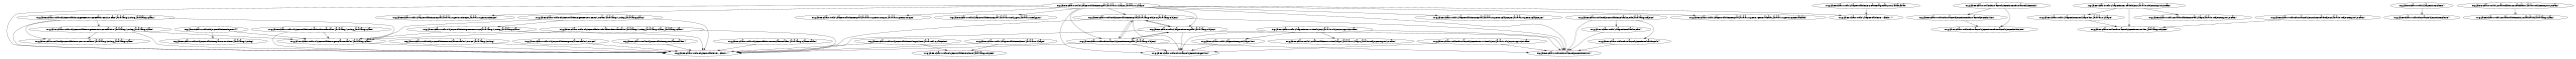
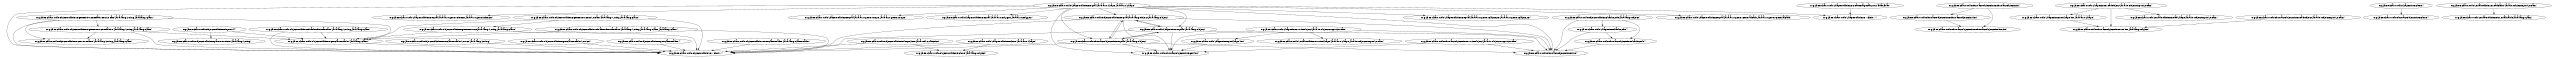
  digraph {
    "org.jfree.chart.util$ObjectUtilities#getClassLoader(java.lang.Class)"
    "org.jfree.chart.util$ObjectUtilities#<clinit>()"
    "org.jfree.chart.util$ShapeList#getShape(int)"
    "org.jfree.chart.util$AbstractObjectList#get(int)"
    "org.jfree.chart.util$ShapeUtilities#clone(java.awt.Shape)"
    "org.jfree.chart.util$ObjectUtilities#clone(java.lang.Object)"
    "org.jfree.chart.util$AbstractObjectList#AbstractObjectList()"
    "org.jfree.chart.util$AbstractObjectList#AbstractObjectList(int)"
    "org.jfree.chart.util$AbstractObjectList#AbstractObjectList(int,int)"
    "org.jfree.chart.util$ObjectUtilities#equal(java.lang.Object,java.lang.Object)"
    "org.jfree.chart.util$ShapeList#equals(java.lang.Object)"
    "org.jfree.chart.util$AbstractObjectList#equals(java.lang.Object)"
    "org.jfree.chart.util$AbstractObjectList#size()"
    "org.jfree.chart.util$ObjectUtilities#hashCode(java.lang.Object)"
    "org.jfree.chart.util$ShapeList#hashCode()"
    "org.jfree.chart.util$AbstractObjectList#hashCode()"
    "org.jfree.chart.util$ShapeList#writeObject(java.io.ObjectOutputStream)"
    "org.jfree.chart.util$SerialUtilities#writeShape(java.awt.Shape,java.io.ObjectOutputStream)"
    "org.jfree.chart.util$ShapeUtilities#createDiagonalCross(float,float)"
    "org.jfree.chart.util$ShapeUtilities#<clinit>()"
    "org.jfree.chart.util$ShapeList#setShape(int,java.awt.Shape)"
    "org.jfree.chart.util$AbstractObjectList#set(int,java.lang.Object)"
    "org.jfree.chart.util$ObjectUtilities#getResource(java.lang.String,java.lang.Class)"
    "org.jfree.chart.util$ObjectUtilities#loadAndInstantiate(java.lang.String,java.lang.Class,java.lang.Class)"
    "org.jfree.chart.util$ObjectUtilities#setClassLoaderSource(java.lang.String)"
    "org.jfree.chart.util$ObjectUtilities#getResourceAsStream(java.lang.String,java.lang.Class)"
    "org.jfree.chart.util$ObjectUtilities#getResourceRelative(java.lang.String,java.lang.Class)"
    "org.jfree.chart.util$ObjectUtilities#convertName(java.lang.String,java.lang.Class)"
    "org.jfree.chart.util$ObjectUtilities#getClassLoaderSource()"
    "org.jfree.chart.util$ShapeList#readObject(java.io.ObjectInputStream)"
    "org.jfree.chart.util$SerialUtilities#readShape(java.io.ObjectInputStream)"
    "org.jfree.chart.util$ObjectUtilities#isJDK14()"
    "org.jfree.chart.util$ObjectUtilities#parseVersions(java.lang.String)"
    "org.jfree.chart.util$ShapeUtilities#equal(java.awt.Shape,java.awt.Shape)"
    "org.jfree.chart.util$ShapeUtilities#equal(java.awt.geom.Ellipse2D,java.awt.geom.Ellipse2D)"
    "org.jfree.chart.util$ShapeUtilities#equal(java.awt.geom.GeneralPath,java.awt.geom.GeneralPath)"
    "org.jfree.chart.util$ShapeUtilities#equal(java.awt.geom.Line2D,java.awt.geom.Line2D)"
    "org.jfree.chart.util$ShapeUtilities#equal(java.awt.geom.Arc2D,java.awt.geom.Arc2D)"
    "org.jfree.chart.util$ShapeUtilities#equal(java.awt.Polygon,java.awt.Polygon)"
    "org.jfree.chart.util$ShapeList#clone()"
    "org.jfree.chart.util$AbstractObjectList#clone()"
    "org.jfree.chart.util$AbstractObjectList#readObject(java.io.ObjectInputStream)"
    "org.jfree.chart.util$SerialUtilities#readPaint(java.io.ObjectInputStream)"
    "org.jfree.chart.util$SerialUtilities#isSerializable(java.lang.Class)"
    "org.jfree.chart.util$AbstractObjectList#writeObject(java.io.ObjectOutputStream)"
    "org.jfree.chart.util$ObjectUtilities#getClassLoader()"
    "org.jfree.chart.util$ObjectUtilities#getResourceRelativeAsStream(java.lang.String,java.lang.Class)"
    "org.jfree.chart.util$ObjectUtilities#deepClone(java.util.Collection)"
    "org.jfree.chart.util$ObjectUtilities#loadAndInstantiate(java.lang.String,java.lang.Class)"
    "org.jfree.chart.util$ObjectUtilities#setClassLoader(java.lang.ClassLoader)"
    "org.jfree.chart.util$ObjectUtilities#getClassLoader(java.lang.Class)" -> "org.jfree.chart.util$ObjectUtilities#<clinit>()"
    "org.jfree.chart.util$ShapeList#getShape(int)" -> "org.jfree.chart.util$AbstractObjectList#get(int)"
    "org.jfree.chart.util$ShapeUtilities#clone(java.awt.Shape)" -> "org.jfree.chart.util$ObjectUtilities#<clinit>()"
    "org.jfree.chart.util$ShapeUtilities#clone(java.awt.Shape)" -> "org.jfree.chart.util$ObjectUtilities#clone(java.lang.Object)"
    "org.jfree.chart.util$AbstractObjectList#AbstractObjectList()" -> "org.jfree.chart.util$AbstractObjectList#AbstractObjectList(int)"
    "org.jfree.chart.util$AbstractObjectList#AbstractObjectList()" -> "org.jfree.chart.util$AbstractObjectList#AbstractObjectList(int,int)"
    "org.jfree.chart.util$AbstractObjectList#AbstractObjectList(int)" -> "org.jfree.chart.util$AbstractObjectList#AbstractObjectList(int,int)"
    "org.jfree.chart.util$ObjectUtilities#equal(java.lang.Object,java.lang.Object)" -> "org.jfree.chart.util$ObjectUtilities#<clinit>()"
    "org.jfree.chart.util$ObjectUtilities#equal(java.lang.Object,java.lang.Object)" -> "org.jfree.chart.util$AbstractObjectList#get(int)"
    "org.jfree.chart.util$ObjectUtilities#equal(java.lang.Object,java.lang.Object)" -> "org.jfree.chart.util$ShapeList#equals(java.lang.Object)"
    "org.jfree.chart.util$ObjectUtilities#equal(java.lang.Object,java.lang.Object)" -> "org.jfree.chart.util$AbstractObjectList#equals(java.lang.Object)"
    "org.jfree.chart.util$ObjectUtilities#equal(java.lang.Object,java.lang.Object)" -> "org.jfree.chart.util$AbstractObjectList#size()"
    "org.jfree.chart.util$ShapeList#equals(java.lang.Object)" -> "org.jfree.chart.util$ObjectUtilities#<clinit>()"
    "org.jfree.chart.util$ShapeList#equals(java.lang.Object)" -> "org.jfree.chart.util$AbstractObjectList#get(int)"
    "org.jfree.chart.util$ShapeList#equals(java.lang.Object)" -> "org.jfree.chart.util$ObjectUtilities#equal(java.lang.Object,java.lang.Object)"
    "org.jfree.chart.util$ShapeList#equals(java.lang.Object)" -> "org.jfree.chart.util$AbstractObjectList#equals(java.lang.Object)"
    "org.jfree.chart.util$ShapeList#equals(java.lang.Object)" -> "org.jfree.chart.util$AbstractObjectList#size()"
    "org.jfree.chart.util$AbstractObjectList#equals(java.lang.Object)" -> "org.jfree.chart.util$ObjectUtilities#<clinit>()"
    "org.jfree.chart.util$AbstractObjectList#equals(java.lang.Object)" -> "org.jfree.chart.util$AbstractObjectList#get(int)"
    "org.jfree.chart.util$AbstractObjectList#equals(java.lang.Object)" -> "org.jfree.chart.util$ObjectUtilities#equal(java.lang.Object,java.lang.Object)"
    "org.jfree.chart.util$AbstractObjectList#equals(java.lang.Object)" -> "org.jfree.chart.util$ShapeList#equals(java.lang.Object)"
    "org.jfree.chart.util$AbstractObjectList#equals(java.lang.Object)" -> "org.jfree.chart.util$AbstractObjectList#size()"
    "org.jfree.chart.util$ObjectUtilities#hashCode(java.lang.Object)" -> "org.jfree.chart.util$AbstractObjectList#size()"
    "org.jfree.chart.util$ObjectUtilities#hashCode(java.lang.Object)" -> "org.jfree.chart.util$ShapeList#hashCode()"
    "org.jfree.chart.util$ObjectUtilities#hashCode(java.lang.Object)" -> "org.jfree.chart.util$AbstractObjectList#hashCode()"
    "org.jfree.chart.util$ShapeList#hashCode()" -> "org.jfree.chart.util$AbstractObjectList#size()"
+   "org.jfree.chart.util$ShapeList#hashCode()" -> "org.jfree.chart.util$AbstractObjectList#hashCode()"
    "org.jfree.chart.util$AbstractObjectList#hashCode()" -> "org.jfree.chart.util$AbstractObjectList#size()"
    "org.jfree.chart.util$ShapeList#writeObject(java.io.ObjectOutputStream)" -> "org.jfree.chart.util$ShapeList#getShape(int)"
    "org.jfree.chart.util$ShapeList#writeObject(java.io.ObjectOutputStream)" -> "org.jfree.chart.util$AbstractObjectList#get(int)"
    "org.jfree.chart.util$ShapeList#writeObject(java.io.ObjectOutputStream)" -> "org.jfree.chart.util$AbstractObjectList#size()"
    "org.jfree.chart.util$ShapeList#writeObject(java.io.ObjectOutputStream)" -> "org.jfree.chart.util$SerialUtilities#writeShape(java.awt.Shape,java.io.ObjectOutputStream)"
    "org.jfree.chart.util$ShapeUtilities#createDiagonalCross(float,float)" -> "org.jfree.chart.util$ShapeUtilities#<clinit>()"
    "org.jfree.chart.util$ShapeList#setShape(int,java.awt.Shape)" -> "org.jfree.chart.util$AbstractObjectList#set(int,java.lang.Object)"
    "org.jfree.chart.util$ObjectUtilities#getResource(java.lang.String,java.lang.Class)" -> "org.jfree.chart.util$ObjectUtilities#getClassLoader(java.lang.Class)"
    "org.jfree.chart.util$ObjectUtilities#getResource(java.lang.String,java.lang.Class)" -> "org.jfree.chart.util$ObjectUtilities#<clinit>()"
    "org.jfree.chart.util$ObjectUtilities#loadAndInstantiate(java.lang.String,java.lang.Class,java.lang.Class)" -> "org.jfree.chart.util$ObjectUtilities#getClassLoader(java.lang.Class)"
    "org.jfree.chart.util$ObjectUtilities#loadAndInstantiate(java.lang.String,java.lang.Class,java.lang.Class)" -> "org.jfree.chart.util$ObjectUtilities#<clinit>()"
    "org.jfree.chart.util$ObjectUtilities#setClassLoaderSource(java.lang.String)" -> "org.jfree.chart.util$ObjectUtilities#<clinit>()"
    "org.jfree.chart.util$ObjectUtilities#getResourceAsStream(java.lang.String,java.lang.Class)" -> "org.jfree.chart.util$ObjectUtilities#getClassLoader(java.lang.Class)"
    "org.jfree.chart.util$ObjectUtilities#getResourceAsStream(java.lang.String,java.lang.Class)" -> "org.jfree.chart.util$ObjectUtilities#<clinit>()"
    "org.jfree.chart.util$ObjectUtilities#getResourceAsStream(java.lang.String,java.lang.Class)" -> "org.jfree.chart.util$ObjectUtilities#getResource(java.lang.String,java.lang.Class)"
    "org.jfree.chart.util$ObjectUtilities#getResourceRelative(java.lang.String,java.lang.Class)" -> "org.jfree.chart.util$ObjectUtilities#getClassLoader(java.lang.Class)"
    "org.jfree.chart.util$ObjectUtilities#getResourceRelative(java.lang.String,java.lang.Class)" -> "org.jfree.chart.util$ObjectUtilities#<clinit>()"
    "org.jfree.chart.util$ObjectUtilities#getResourceRelative(java.lang.String,java.lang.Class)" -> "org.jfree.chart.util$ObjectUtilities#convertName(java.lang.String,java.lang.Class)"
    "org.jfree.chart.util$ObjectUtilities#getClassLoaderSource()" -> "org.jfree.chart.util$ObjectUtilities#<clinit>()"
    "org.jfree.chart.util$ShapeList#readObject(java.io.ObjectInputStream)" -> "org.jfree.chart.util$ShapeList#setShape(int,java.awt.Shape)"
    "org.jfree.chart.util$ShapeList#readObject(java.io.ObjectInputStream)" -> "org.jfree.chart.util$AbstractObjectList#set(int,java.lang.Object)"
    "org.jfree.chart.util$ShapeList#readObject(java.io.ObjectInputStream)" -> "org.jfree.chart.util$SerialUtilities#readShape(java.io.ObjectInputStream)"
    "org.jfree.chart.util$ObjectUtilities#isJDK14()" -> "org.jfree.chart.util$ObjectUtilities#getClassLoader(java.lang.Class)"
    "org.jfree.chart.util$ObjectUtilities#isJDK14()" -> "org.jfree.chart.util$ObjectUtilities#parseVersions(java.lang.String)"
    "org.jfree.chart.util$ShapeUtilities#equal(java.awt.Shape,java.awt.Shape)" -> "org.jfree.chart.util$ObjectUtilities#<clinit>()"
    "org.jfree.chart.util$ShapeUtilities#equal(java.awt.Shape,java.awt.Shape)" -> "org.jfree.chart.util$AbstractObjectList#get(int)"
    "org.jfree.chart.util$ShapeUtilities#equal(java.awt.Shape,java.awt.Shape)" -> "org.jfree.chart.util$ObjectUtilities#equal(java.lang.Object,java.lang.Object)"
    "org.jfree.chart.util$ShapeUtilities#equal(java.awt.Shape,java.awt.Shape)" -> "org.jfree.chart.util$ShapeList#equals(java.lang.Object)"
    "org.jfree.chart.util$ShapeUtilities#equal(java.awt.Shape,java.awt.Shape)" -> "org.jfree.chart.util$AbstractObjectList#equals(java.lang.Object)"
    "org.jfree.chart.util$ShapeUtilities#equal(java.awt.Shape,java.awt.Shape)" -> "org.jfree.chart.util$AbstractObjectList#size()"
    "org.jfree.chart.util$ShapeUtilities#equal(java.awt.Shape,java.awt.Shape)" -> "org.jfree.chart.util$ShapeUtilities#<clinit>()"
    "org.jfree.chart.util$ShapeUtilities#equal(java.awt.Shape,java.awt.Shape)" -> "org.jfree.chart.util$ShapeUtilities#equal(java.awt.geom.Ellipse2D,java.awt.geom.Ellipse2D)"
    "org.jfree.chart.util$ShapeUtilities#equal(java.awt.Shape,java.awt.Shape)" -> "org.jfree.chart.util$ShapeUtilities#equal(java.awt.geom.GeneralPath,java.awt.geom.GeneralPath)"
    "org.jfree.chart.util$ShapeUtilities#equal(java.awt.Shape,java.awt.Shape)" -> "org.jfree.chart.util$ShapeUtilities#equal(java.awt.geom.Line2D,java.awt.geom.Line2D)"
    "org.jfree.chart.util$ShapeUtilities#equal(java.awt.Shape,java.awt.Shape)" -> "org.jfree.chart.util$ShapeUtilities#equal(java.awt.geom.Arc2D,java.awt.geom.Arc2D)"
    "org.jfree.chart.util$ShapeUtilities#equal(java.awt.Shape,java.awt.Shape)" -> "org.jfree.chart.util$ShapeUtilities#equal(java.awt.Polygon,java.awt.Polygon)"
    "org.jfree.chart.util$ShapeList#clone()" -> "org.jfree.chart.util$AbstractObjectList#clone()"
    "org.jfree.chart.util$AbstractObjectList#readObject(java.io.ObjectInputStream)" -> "org.jfree.chart.util$AbstractObjectList#set(int,java.lang.Object)"
    "org.jfree.chart.util$SerialUtilities#readPaint(java.io.ObjectInputStream)" -> "org.jfree.chart.util$SerialUtilities#isSerializable(java.lang.Class)"
    "org.jfree.chart.util$AbstractObjectList#writeObject(java.io.ObjectOutputStream)" -> "org.jfree.chart.util$AbstractObjectList#get(int)"
    "org.jfree.chart.util$AbstractObjectList#writeObject(java.io.ObjectOutputStream)" -> "org.jfree.chart.util$AbstractObjectList#size()"
    "org.jfree.chart.util$ObjectUtilities#getClassLoader()" -> "org.jfree.chart.util$ObjectUtilities#<clinit>()"
    "org.jfree.chart.util$ObjectUtilities#getResourceRelativeAsStream(java.lang.String,java.lang.Class)" -> "org.jfree.chart.util$ObjectUtilities#getClassLoader(java.lang.Class)"
    "org.jfree.chart.util$ObjectUtilities#getResourceRelativeAsStream(java.lang.String,java.lang.Class)" -> "org.jfree.chart.util$ObjectUtilities#<clinit>()"
    "org.jfree.chart.util$ObjectUtilities#getResourceRelativeAsStream(java.lang.String,java.lang.Class)" -> "org.jfree.chart.util$ObjectUtilities#getResourceRelative(java.lang.String,java.lang.Class)"
    "org.jfree.chart.util$ObjectUtilities#getResourceRelativeAsStream(java.lang.String,java.lang.Class)" -> "org.jfree.chart.util$ObjectUtilities#convertName(java.lang.String,java.lang.Class)"
    "org.jfree.chart.util$ObjectUtilities#deepClone(java.util.Collection)" -> "org.jfree.chart.util$ObjectUtilities#<clinit>()"
    "org.jfree.chart.util$ObjectUtilities#deepClone(java.util.Collection)" -> "org.jfree.chart.util$ObjectUtilities#clone(java.lang.Object)"
    "org.jfree.chart.util$ObjectUtilities#loadAndInstantiate(java.lang.String,java.lang.Class)" -> "org.jfree.chart.util$ObjectUtilities#getClassLoader(java.lang.Class)"
    "org.jfree.chart.util$ObjectUtilities#loadAndInstantiate(java.lang.String,java.lang.Class)" -> "org.jfree.chart.util$ObjectUtilities#<clinit>()"
    "org.jfree.chart.util$ObjectUtilities#setClassLoader(java.lang.ClassLoader)" -> "org.jfree.chart.util$ObjectUtilities#<clinit>()"
  }
